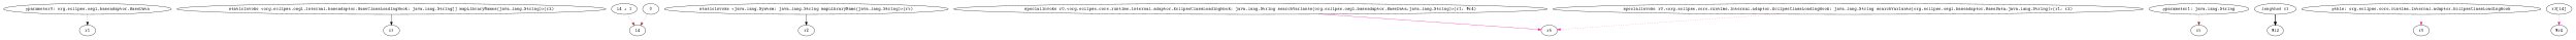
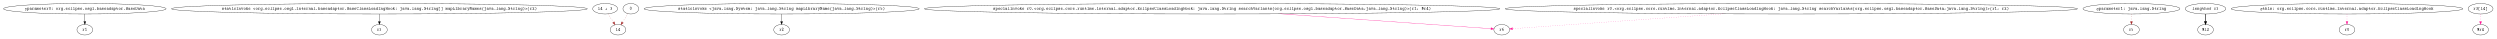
  digraph {
    fontname="Courier Prime"
    node [fontname="Courier Prime"]
    edge [color=black fontname="Courier Prime" style=dotted]
    n1 [label="@parameter0: org.eclipse.osgi.baseadaptor.BaseData"]
    n2 [label=r1]
    n3 [label="staticinvoke <org.eclipse.osgi.internal.baseadaptor.BaseClassLoadingHook: java.lang.String[] mapLibraryNames(java.lang.String)>(r2)"]
    n4 [label=r3]
-   n5 [label="i4 + 1"]
+   n5 [label="i4 + 3"]
    n6 [label=i4]
    n7 [label="staticinvoke <java.lang.System: java.lang.String mapLibraryName(java.lang.String)>(r5)"]
    n8 [label=r2]
    n9 [label="specialinvoke r0.<org.eclipse.core.runtime.internal.adaptor.EclipseClassLoadingHook: java.lang.String searchVariants(org.eclipse.osgi.baseadaptor.BaseData,java.lang.String)>(r1, $r4)"]
    n10 [label=r6]
    n11 [label="@parameter1: java.lang.String"]
    n12 [label=r5]
    n13 [label="lengthof r3"]
    n14 [label="$i2"]
    n15 [label="@this: org.eclipse.core.runtime.internal.adaptor.EclipseClassLoadingHook"]
    n16 [label=r0]
    n17 [label="r3[i4]"]
    n18 [label="$r4"]
    n19 [label=0]
    n20 [label="specialinvoke r0.<org.eclipse.core.runtime.internal.adaptor.EclipseClassLoadingHook: java.lang.String searchVariants(org.eclipse.osgi.baseadaptor.BaseData,java.lang.String)>(r1, r2)"]
-   n1 -> n2
+   n1 -> n2 [style=solid]
    n3 -> n4 [style=solid]
    n5 -> n6 [color=brown]
    n7 -> n8 [style=solid]
    n9 -> n10 [color=deeppink style=solid]
    n11 -> n12 [color=brown]
    n13 -> n14 [style=bold]
    n15 -> n16 [color=deeppink]
    n17 -> n18 [color=deeppink]
    n19 -> n6 [color=brown]
    n20 -> n10 [color=deeppink]
  }
